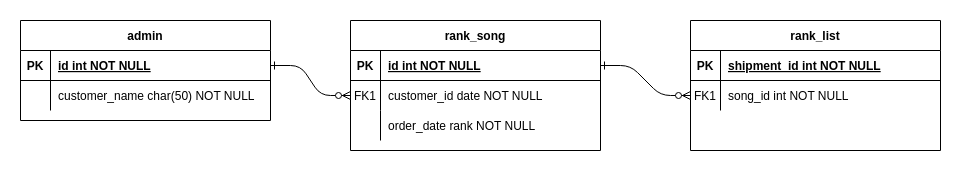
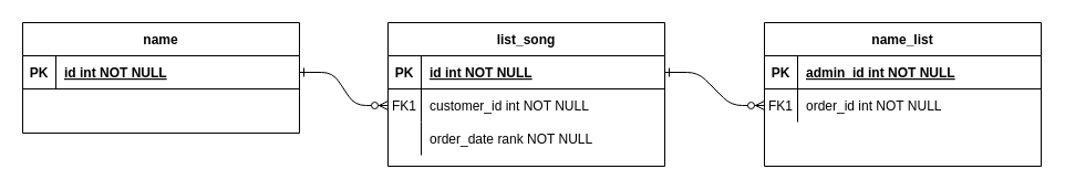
  <mxCell id="0" />
  <mxCell id="1" parent="0" />
  <mxCell id="2" value="" style="edgeStyle=entityRelationEdgeStyle;endArrow=ERzeroToMany;startArrow=ERone;endFill=1;startFill=0;" parent="1" source="24" target="8" edge="1"><mxGeometry width="100" height="100" relative="1" as="geometry"><mxPoint x="240" y="620" as="sourcePoint" /><mxPoint x="340" y="520" as="targetPoint" /></mxGeometry></mxCell>
  <mxCell id="3" value="" style="edgeStyle=entityRelationEdgeStyle;endArrow=ERzeroToMany;startArrow=ERone;endFill=1;startFill=0;" parent="1" source="5" target="18" edge="1"><mxGeometry width="100" height="100" relative="1" as="geometry"><mxPoint x="300" y="80" as="sourcePoint" /><mxPoint x="360" y="105" as="targetPoint" /></mxGeometry></mxCell>
- <mxCell id="4" value="rank_song" style="shape=table;startSize=30;container=1;collapsible=1;childLayout=tableLayout;fixedRows=1;rowLines=0;fontStyle=1;align=center;resizeLast=1;" parent="1" vertex="1"><mxGeometry x="350" y="20" width="250" height="130" as="geometry" /></mxCell>
+ <mxCell id="4" value="list_song" style="shape=table;startSize=30;container=1;collapsible=1;childLayout=tableLayout;fixedRows=1;rowLines=0;fontStyle=1;align=center;resizeLast=1;" parent="1" vertex="1"><mxGeometry x="350" y="20" width="250" height="130" as="geometry" /></mxCell>
  <mxCell id="5" value="" style="shape=partialRectangle;collapsible=0;dropTarget=0;pointerEvents=0;fillColor=none;points=[[0,0.5],[1,0.5]];portConstraint=eastwest;top=0;left=0;right=0;bottom=1;" parent="4" vertex="1"><mxGeometry y="30" width="250" height="30" as="geometry" /></mxCell>
  <mxCell id="6" value="PK" style="shape=partialRectangle;overflow=hidden;connectable=0;fillColor=none;top=0;left=0;bottom=0;right=0;fontStyle=1;" parent="5" vertex="1"><mxGeometry width="30" height="30" as="geometry"><mxRectangle width="30" height="30" as="alternateBounds" /></mxGeometry></mxCell>
  <mxCell id="7" value="id int NOT NULL " style="shape=partialRectangle;overflow=hidden;connectable=0;fillColor=none;top=0;left=0;bottom=0;right=0;align=left;spacingLeft=6;fontStyle=5;" parent="5" vertex="1"><mxGeometry x="30" width="220" height="30" as="geometry"><mxRectangle width="220" height="30" as="alternateBounds" /></mxGeometry></mxCell>
  <mxCell id="8" value="" style="shape=partialRectangle;collapsible=0;dropTarget=0;pointerEvents=0;fillColor=none;points=[[0,0.5],[1,0.5]];portConstraint=eastwest;top=0;left=0;right=0;bottom=0;" parent="4" vertex="1"><mxGeometry y="60" width="250" height="30" as="geometry" /></mxCell>
  <mxCell id="9" value="FK1" style="shape=partialRectangle;overflow=hidden;connectable=0;fillColor=none;top=0;left=0;bottom=0;right=0;" parent="8" vertex="1"><mxGeometry width="30" height="30" as="geometry"><mxRectangle width="30" height="30" as="alternateBounds" /></mxGeometry></mxCell>
- <mxCell id="10" value="customer_id date NOT NULL" style="shape=partialRectangle;overflow=hidden;connectable=0;fillColor=none;top=0;left=0;bottom=0;right=0;align=left;spacingLeft=6;" parent="8" vertex="1"><mxGeometry x="30" width="220" height="30" as="geometry"><mxRectangle width="220" height="30" as="alternateBounds" /></mxGeometry></mxCell>
+ <mxCell id="10" value="customer_id int NOT NULL" style="shape=partialRectangle;overflow=hidden;connectable=0;fillColor=none;top=0;left=0;bottom=0;right=0;align=left;spacingLeft=6;" parent="8" vertex="1"><mxGeometry x="30" width="220" height="30" as="geometry"><mxRectangle width="220" height="30" as="alternateBounds" /></mxGeometry></mxCell>
  <mxCell id="11" value="" style="shape=partialRectangle;collapsible=0;dropTarget=0;pointerEvents=0;fillColor=none;points=[[0,0.5],[1,0.5]];portConstraint=eastwest;top=0;left=0;right=0;bottom=0;" parent="4" vertex="1"><mxGeometry y="90" width="250" height="30" as="geometry" /></mxCell>
  <mxCell id="12" value="" style="shape=partialRectangle;overflow=hidden;connectable=0;fillColor=none;top=0;left=0;bottom=0;right=0;" parent="11" vertex="1"><mxGeometry width="30" height="30" as="geometry"><mxRectangle width="30" height="30" as="alternateBounds" /></mxGeometry></mxCell>
  <mxCell id="13" value="order_date rank NOT NULL" style="shape=partialRectangle;overflow=hidden;connectable=0;fillColor=none;top=0;left=0;bottom=0;right=0;align=left;spacingLeft=6;" parent="11" vertex="1"><mxGeometry x="30" width="220" height="30" as="geometry"><mxRectangle width="220" height="30" as="alternateBounds" /></mxGeometry></mxCell>
- <mxCell id="14" value="rank_list" style="shape=table;startSize=30;container=1;collapsible=1;childLayout=tableLayout;fixedRows=1;rowLines=0;fontStyle=1;align=center;resizeLast=1;" parent="1" vertex="1"><mxGeometry x="690" y="20" width="250" height="130" as="geometry"><mxRectangle x="680" y="60" width="90" height="30" as="alternateBounds" /></mxGeometry></mxCell>
+ <mxCell id="14" value="name_list" style="shape=table;startSize=30;container=1;collapsible=1;childLayout=tableLayout;fixedRows=1;rowLines=0;fontStyle=1;align=center;resizeLast=1;" parent="1" vertex="1"><mxGeometry x="690" y="20" width="250" height="130" as="geometry"><mxRectangle x="680" y="60" width="90" height="30" as="alternateBounds" /></mxGeometry></mxCell>
  <mxCell id="15" value="" style="shape=partialRectangle;collapsible=0;dropTarget=0;pointerEvents=0;fillColor=none;points=[[0,0.5],[1,0.5]];portConstraint=eastwest;top=0;left=0;right=0;bottom=1;" parent="14" vertex="1"><mxGeometry y="30" width="250" height="30" as="geometry" /></mxCell>
  <mxCell id="16" value="PK" style="shape=partialRectangle;overflow=hidden;connectable=0;fillColor=none;top=0;left=0;bottom=0;right=0;fontStyle=1;" parent="15" vertex="1"><mxGeometry width="30" height="30" as="geometry"><mxRectangle width="30" height="30" as="alternateBounds" /></mxGeometry></mxCell>
- <mxCell id="17" value="shipment_id int NOT NULL " style="shape=partialRectangle;overflow=hidden;connectable=0;fillColor=none;top=0;left=0;bottom=0;right=0;align=left;spacingLeft=6;fontStyle=5;" parent="15" vertex="1"><mxGeometry x="30" width="220" height="30" as="geometry"><mxRectangle width="220" height="30" as="alternateBounds" /></mxGeometry></mxCell>
+ <mxCell id="17" value="admin_id int NOT NULL " style="shape=partialRectangle;overflow=hidden;connectable=0;fillColor=none;top=0;left=0;bottom=0;right=0;align=left;spacingLeft=6;fontStyle=5;" parent="15" vertex="1"><mxGeometry x="30" width="220" height="30" as="geometry"><mxRectangle width="220" height="30" as="alternateBounds" /></mxGeometry></mxCell>
  <mxCell id="18" value="" style="shape=partialRectangle;collapsible=0;dropTarget=0;pointerEvents=0;fillColor=none;points=[[0,0.5],[1,0.5]];portConstraint=eastwest;top=0;left=0;right=0;bottom=0;" parent="14" vertex="1"><mxGeometry y="60" width="250" height="30" as="geometry" /></mxCell>
  <mxCell id="19" value="FK1" style="shape=partialRectangle;overflow=hidden;connectable=0;fillColor=none;top=0;left=0;bottom=0;right=0;" parent="18" vertex="1"><mxGeometry width="30" height="30" as="geometry"><mxRectangle width="30" height="30" as="alternateBounds" /></mxGeometry></mxCell>
- <mxCell id="20" value="song_id int NOT NULL" style="shape=partialRectangle;overflow=hidden;connectable=0;fillColor=none;top=0;left=0;bottom=0;right=0;align=left;spacingLeft=6;" parent="18" vertex="1"><mxGeometry x="30" width="220" height="30" as="geometry"><mxRectangle width="220" height="30" as="alternateBounds" /></mxGeometry></mxCell>
+ <mxCell id="20" value="order_id int NOT NULL" style="shape=partialRectangle;overflow=hidden;connectable=0;fillColor=none;top=0;left=0;bottom=0;right=0;align=left;spacingLeft=6;" parent="18" vertex="1"><mxGeometry x="30" width="220" height="30" as="geometry"><mxRectangle width="220" height="30" as="alternateBounds" /></mxGeometry></mxCell>
  <mxCell id="21" value="" style="shape=partialRectangle;collapsible=0;dropTarget=0;pointerEvents=0;fillColor=none;points=[[0,0.5],[1,0.5]];portConstraint=eastwest;top=0;left=0;right=0;bottom=0;" parent="14" vertex="1"><mxGeometry y="90" width="250" height="30" as="geometry" /></mxCell>
  <mxCell id="22" value="" style="shape=partialRectangle;overflow=hidden;connectable=0;fillColor=none;top=0;left=0;bottom=0;right=0;" parent="21" vertex="1"><mxGeometry width="30" height="30" as="geometry"><mxRectangle width="30" height="30" as="alternateBounds" /></mxGeometry></mxCell>
- <mxCell id="23" value="admin" style="shape=table;startSize=30;container=1;collapsible=1;childLayout=tableLayout;fixedRows=1;rowLines=0;fontStyle=1;align=center;resizeLast=1;" parent="1" vertex="1"><mxGeometry x="20" y="20" width="250" height="100" as="geometry" /></mxCell>
+ <mxCell id="23" value="name" style="shape=table;startSize=30;container=1;collapsible=1;childLayout=tableLayout;fixedRows=1;rowLines=0;fontStyle=1;align=center;resizeLast=1;" parent="1" vertex="1"><mxGeometry x="20" y="20" width="250" height="100" as="geometry" /></mxCell>
  <mxCell id="24" value="" style="shape=partialRectangle;collapsible=0;dropTarget=0;pointerEvents=0;fillColor=none;points=[[0,0.5],[1,0.5]];portConstraint=eastwest;top=0;left=0;right=0;bottom=1;" parent="23" vertex="1"><mxGeometry y="30" width="250" height="30" as="geometry" /></mxCell>
  <mxCell id="25" value="PK" style="shape=partialRectangle;overflow=hidden;connectable=0;fillColor=none;top=0;left=0;bottom=0;right=0;fontStyle=1;" parent="24" vertex="1"><mxGeometry width="30" height="30" as="geometry"><mxRectangle width="30" height="30" as="alternateBounds" /></mxGeometry></mxCell>
  <mxCell id="26" value="id int NOT NULL " style="shape=partialRectangle;overflow=hidden;connectable=0;fillColor=none;top=0;left=0;bottom=0;right=0;align=left;spacingLeft=6;fontStyle=5;" parent="24" vertex="1"><mxGeometry x="30" width="220" height="30" as="geometry"><mxRectangle width="220" height="30" as="alternateBounds" /></mxGeometry></mxCell>
  <mxCell id="27" value="" style="shape=partialRectangle;collapsible=0;dropTarget=0;pointerEvents=0;fillColor=none;points=[[0,0.5],[1,0.5]];portConstraint=eastwest;top=0;left=0;right=0;bottom=0;" parent="23" vertex="1"><mxGeometry y="60" width="250" height="30" as="geometry" /></mxCell>
  <mxCell id="28" value="" style="shape=partialRectangle;overflow=hidden;connectable=0;fillColor=none;top=0;left=0;bottom=0;right=0;" parent="27" vertex="1"><mxGeometry width="30" height="30" as="geometry"><mxRectangle width="30" height="30" as="alternateBounds" /></mxGeometry></mxCell>
- <mxCell id="29" value="customer_name char(50) NOT NULL" style="shape=partialRectangle;overflow=hidden;connectable=0;fillColor=none;top=0;left=0;bottom=0;right=0;align=left;spacingLeft=6;" parent="27" vertex="1"><mxGeometry x="30" width="220" height="30" as="geometry"><mxRectangle width="220" height="30" as="alternateBounds" /></mxGeometry></mxCell>
